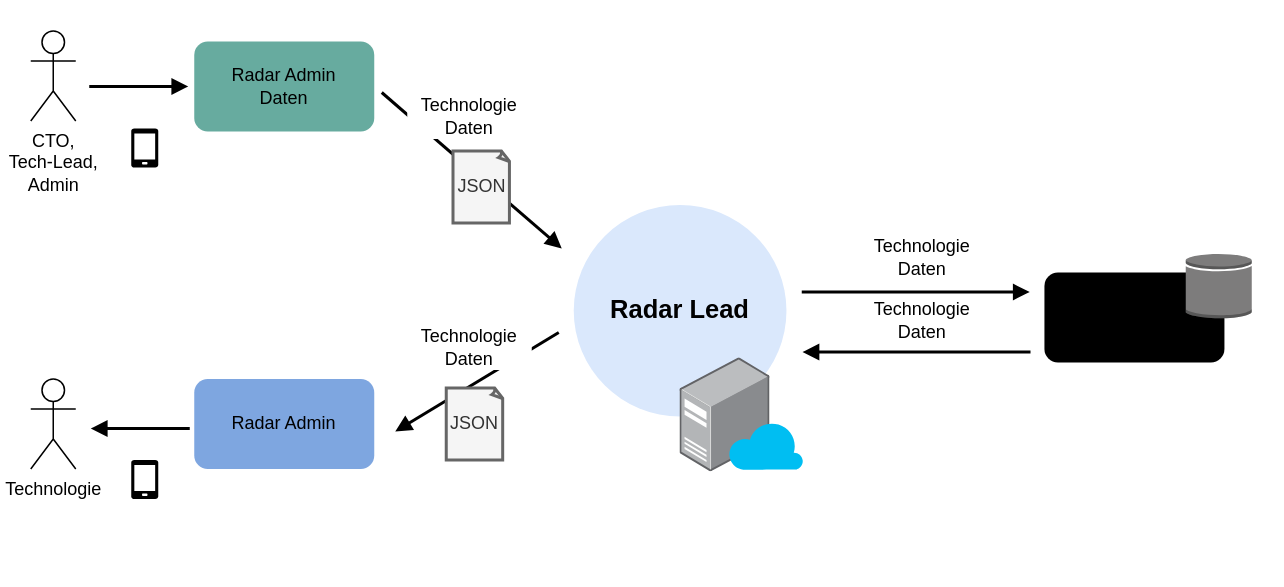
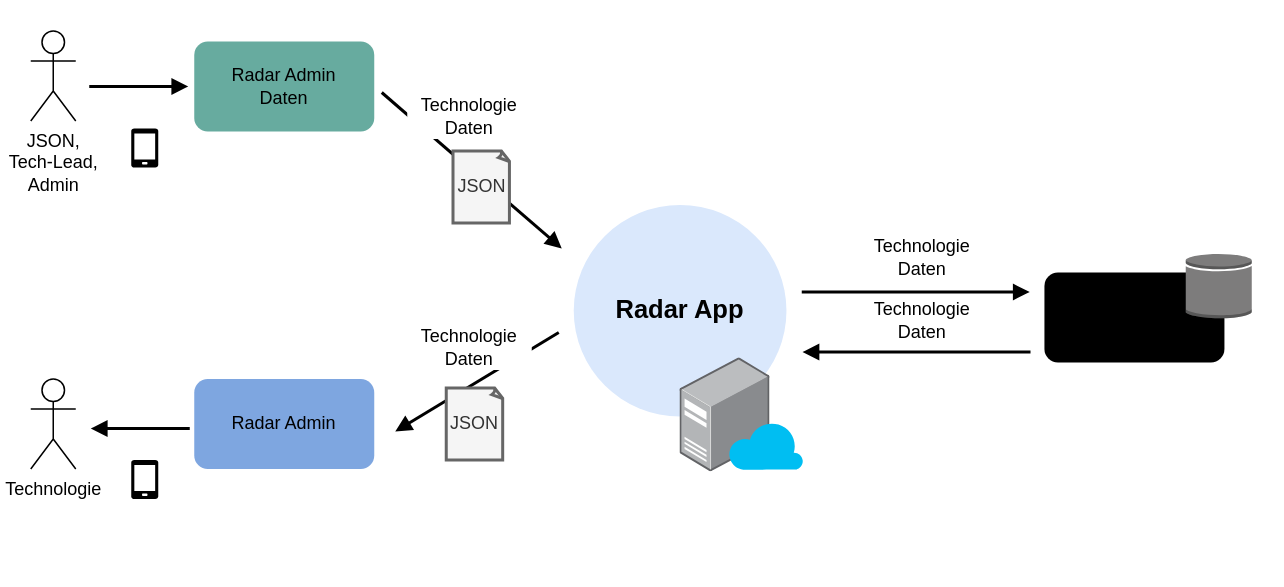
  <mxCell id="0" />
  <mxCell id="1" parent="0" />
  <mxCell id="2" value="" style="endArrow=block;html=1;rounded=0;startArrow=none;startFill=0;endFill=1;fillColor=#dae8fc;strokeColor=#000000;strokeWidth=2;" parent="1" edge="1"><mxGeometry width="50" height="50" relative="1" as="geometry"><mxPoint x="254" y="61" as="sourcePoint" /><mxPoint x="374" y="165" as="targetPoint" /></mxGeometry></mxCell>
- <mxCell id="3" value="&lt;font style=&quot;font-size: 17px;&quot;&gt;&lt;b&gt;Radar Lead&lt;/b&gt;&lt;/font&gt;" style="ellipse;whiteSpace=wrap;html=1;fillColor=#DAE8FC;strokeColor=none;" parent="1" vertex="1"><mxGeometry x="382" y="136" width="141.81" height="141" as="geometry" /></mxCell>
+ <mxCell id="3" value="&lt;font style=&quot;font-size: 17px;&quot;&gt;&lt;b&gt;Radar App&lt;/b&gt;&lt;/font&gt;" style="ellipse;whiteSpace=wrap;html=1;fillColor=#DAE8FC;strokeColor=none;" parent="1" vertex="1"><mxGeometry x="382" y="136" width="141.81" height="141" as="geometry" /></mxCell>
  <mxCell id="4" value="Radar Admin&lt;br&gt;Daten" style="rounded=1;whiteSpace=wrap;html=1;fillColor=#67AB9F;strokeColor=none;verticalAlign=middle;" parent="1" vertex="1"><mxGeometry x="129" y="27" width="120" height="60" as="geometry" /></mxCell>
  <mxCell id="5" value="Datenbank&lt;br&gt;(MySQL)" style="rounded=1;whiteSpace=wrap;html=1;fillColor=#000000;strokeColor=none;verticalAlign=middle;" parent="1" vertex="1"><mxGeometry x="695.79" y="181" width="120" height="60" as="geometry" /></mxCell>
  <mxCell id="6" value="Radar Admin" style="rounded=1;whiteSpace=wrap;html=1;fillColor=#7EA6E0;strokeColor=none;verticalAlign=middle;" parent="1" vertex="1"><mxGeometry x="129" y="252" width="120" height="60" as="geometry" /></mxCell>
- <mxCell id="7" value="CTO,&lt;br&gt;Tech-Lead,&lt;br&gt;Admin" style="shape=umlActor;verticalLabelPosition=bottom;verticalAlign=top;html=1;outlineConnect=0;" parent="1" vertex="1"><mxGeometry x="20" y="20" width="30" height="60" as="geometry" /></mxCell>
+ <mxCell id="7" value="JSON,&lt;br&gt;Tech-Lead,&lt;br&gt;Admin" style="shape=umlActor;verticalLabelPosition=bottom;verticalAlign=top;html=1;outlineConnect=0;" parent="1" vertex="1"><mxGeometry x="20" y="20" width="30" height="60" as="geometry" /></mxCell>
  <mxCell id="8" value="" style="endArrow=block;html=1;rounded=0;startArrow=none;startFill=0;endFill=1;fillColor=#dae8fc;strokeColor=#000000;strokeWidth=2;" parent="1" edge="1"><mxGeometry width="50" height="50" relative="1" as="geometry"><mxPoint x="59" y="57" as="sourcePoint" /><mxPoint x="125" y="57" as="targetPoint" /></mxGeometry></mxCell>
  <mxCell id="9" value="" style="endArrow=block;html=1;rounded=0;startArrow=none;startFill=0;endFill=1;fillColor=#dae8fc;strokeColor=#000000;strokeWidth=2;" parent="1" edge="1"><mxGeometry width="50" height="50" relative="1" as="geometry"><mxPoint x="372" y="221" as="sourcePoint" /><mxPoint x="263" y="287" as="targetPoint" /></mxGeometry></mxCell>
  <mxCell id="10" value="" style="endArrow=block;html=1;rounded=0;startArrow=none;startFill=0;endFill=1;fillColor=#dae8fc;strokeColor=#000000;strokeWidth=2;" parent="1" edge="1"><mxGeometry width="50" height="50" relative="1" as="geometry"><mxPoint x="534" y="194" as="sourcePoint" /><mxPoint x="686" y="194" as="targetPoint" /></mxGeometry></mxCell>
  <mxCell id="11" value="JSON" style="whiteSpace=wrap;html=1;shape=mxgraph.basic.document;strokeWidth=2;strokeColor=#666666;fillColor=#f5f5f5;fontColor=#333333;" parent="1" vertex="1"><mxGeometry x="301.5" y="100" width="38" height="48" as="geometry" /></mxCell>
  <mxCell id="12" value="Technologie" style="shape=umlActor;verticalLabelPosition=bottom;verticalAlign=top;html=1;outlineConnect=0;" parent="1" vertex="1"><mxGeometry x="20" y="252" width="30" height="60" as="geometry" /></mxCell>
  <mxCell id="13" value="" style="endArrow=none;html=1;rounded=0;startArrow=block;startFill=1;endFill=0;fillColor=#dae8fc;strokeColor=#000000;strokeWidth=2;" edge="1" parent="1"><mxGeometry width="50" height="50" relative="1" as="geometry"><mxPoint x="60" y="285" as="sourcePoint" /><mxPoint x="126" y="285" as="targetPoint" /></mxGeometry></mxCell>
  <mxCell id="14" value="JSON" style="whiteSpace=wrap;html=1;shape=mxgraph.basic.document;strokeWidth=2;strokeColor=#666666;fillColor=#f5f5f5;fontColor=#333333;" vertex="1" parent="1"><mxGeometry x="297" y="258" width="38" height="48" as="geometry" /></mxCell>
  <mxCell id="15" value="" style="endArrow=none;html=1;rounded=0;startArrow=block;startFill=1;endFill=0;fillColor=#dae8fc;strokeColor=#000000;strokeWidth=2;" edge="1" parent="1"><mxGeometry width="50" height="50" relative="1" as="geometry"><mxPoint x="534.5" y="234" as="sourcePoint" /><mxPoint x="686.5" y="234" as="targetPoint" /></mxGeometry></mxCell>
  <mxCell id="16" value="Technologie&lt;br&gt;Daten" style="text;html=1;strokeColor=none;fillColor=default;align=center;verticalAlign=middle;whiteSpace=wrap;rounded=0;" vertex="1" parent="1"><mxGeometry x="573" y="198" width="83" height="30" as="geometry" /></mxCell>
  <mxCell id="17" value="Technologie&lt;br&gt;Daten" style="text;html=1;strokeColor=none;fillColor=default;align=center;verticalAlign=middle;whiteSpace=wrap;rounded=0;" vertex="1" parent="1"><mxGeometry x="573" y="156" width="83" height="30" as="geometry" /></mxCell>
  <mxCell id="18" value="Technologie&lt;br&gt;Daten" style="text;html=1;strokeColor=none;fillColor=default;align=center;verticalAlign=middle;whiteSpace=wrap;rounded=0;" vertex="1" parent="1"><mxGeometry x="271" y="216" width="83" height="30" as="geometry" /></mxCell>
  <mxCell id="19" value="Technologie Daten" style="text;html=1;strokeColor=none;fillColor=default;align=center;verticalAlign=middle;whiteSpace=wrap;rounded=0;" vertex="1" parent="1"><mxGeometry x="271" y="62" width="83" height="30" as="geometry" /></mxCell>
  <mxCell id="20" value="" style="sketch=0;pointerEvents=1;shadow=0;dashed=0;html=1;strokeColor=none;fillColor=#000000;labelPosition=center;verticalLabelPosition=bottom;verticalAlign=top;outlineConnect=0;align=center;shape=mxgraph.office.devices.cell_phone_generic;" vertex="1" parent="1"><mxGeometry x="87" y="85" width="18" height="26" as="geometry" /></mxCell>
  <mxCell id="21" value="" style="shape=image;html=1;verticalAlign=top;verticalLabelPosition=bottom;labelBackgroundColor=default;imageAspect=0;aspect=fixed;image=https://cdn0.iconfinder.com/data/icons/devices-42/512/Normal_LCD-128.png;fontColor=default;" vertex="1" parent="1"><mxGeometry x="110" y="89" width="59" height="59" as="geometry" /></mxCell>
  <mxCell id="22" value="" style="sketch=0;pointerEvents=1;shadow=0;dashed=0;html=1;strokeColor=none;fillColor=#000000;labelPosition=center;verticalLabelPosition=bottom;verticalAlign=top;outlineConnect=0;align=center;shape=mxgraph.office.devices.cell_phone_generic;" vertex="1" parent="1"><mxGeometry x="87" y="306" width="18" height="26" as="geometry" /></mxCell>
  <mxCell id="23" value="" style="shape=image;html=1;verticalAlign=top;verticalLabelPosition=bottom;labelBackgroundColor=default;imageAspect=0;aspect=fixed;image=https://cdn0.iconfinder.com/data/icons/devices-42/512/Normal_LCD-128.png;fontColor=default;" vertex="1" parent="1"><mxGeometry x="110" y="310" width="59" height="59" as="geometry" /></mxCell>
  <mxCell id="24" value="" style="image;points=[];aspect=fixed;html=1;align=center;shadow=0;dashed=0;image=img/lib/allied_telesis/computer_and_terminals/Server_Desktop.svg;" vertex="1" parent="1"><mxGeometry x="453" y="238" width="60" height="76.06" as="geometry" /></mxCell>
  <mxCell id="25" value="" style="outlineConnect=0;dashed=0;verticalLabelPosition=bottom;verticalAlign=top;align=center;html=1;shape=mxgraph.aws3.generic_database;fillColor=#7D7C7C;gradientColor=none;labelBackgroundColor=default;" vertex="1" parent="1"><mxGeometry x="790" y="168" width="44" height="43.5" as="geometry" /></mxCell>
  <mxCell id="26" value="" style="verticalLabelPosition=bottom;html=1;verticalAlign=top;align=center;strokeColor=none;fillColor=#00BEF2;shape=mxgraph.azure.cloud;" vertex="1" parent="1"><mxGeometry x="485" y="280" width="50" height="32.5" as="geometry" /></mxCell>
